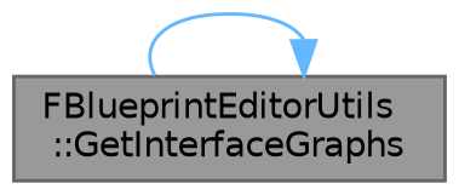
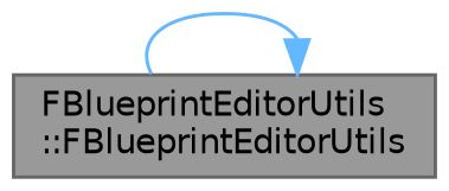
  digraph {
    rankdir=LR
-   n1 [color=gray40 fillcolor=grey60 fontcolor=black fontname=Helvetica fontsize=10 height=0.2 label="FBlueprintEditorUtils\l::GetInterfaceGraphs" shape=box style=filled width=0.4]
+   n1 [color=gray40 fillcolor=grey60 fontcolor=black fontname=Helvetica fontsize=10 height=0.2 label="FBlueprintEditorUtils\l::FBlueprintEditorUtils" shape=box style=filled width=0.4]
    n1 -> n1 [color=steelblue1 fontname=Helvetica fontsize=10 labelfontname=Helvetica labelfontsize=10 style=solid]
  }
